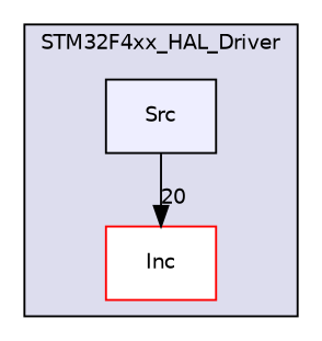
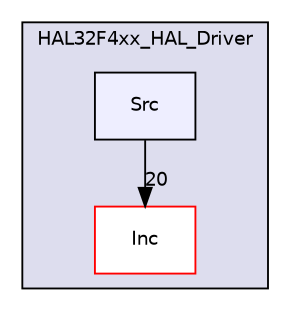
  digraph {
    compound=true
    node [fontname=Helvetica fontsize=10 shape=box style=filled]
    n1 [color=red fillcolor=white label=Inc]
    n2 [fillcolor="#eeeeff" label=Src pencolor=black]
    subgraph cluster_1 {
      bgcolor="#ddddee"
      fontname=Helvetica
      fontsize=10
-     label=STM32F4xx_HAL_Driver
+     label=HAL32F4xx_HAL_Driver
      pencolor=black
      n1
      n2
    }
    n2 -> n1 [headlabel=20 labeldistance=1.5 labelfontname=Helvetica labelfontsize=10]
  }
